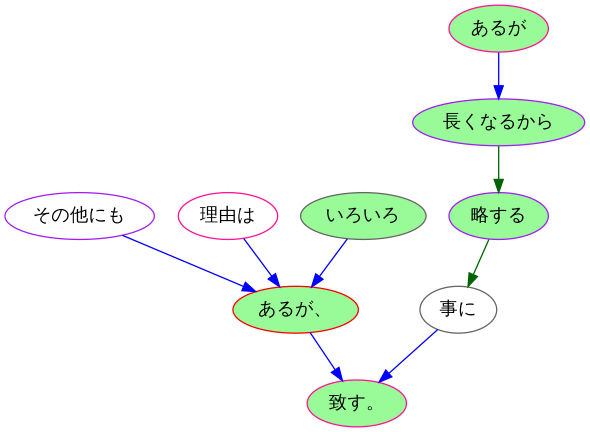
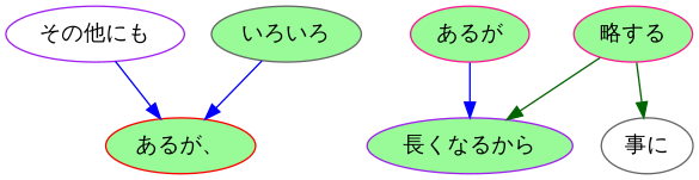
  digraph {
    fontname="DejaVu Serif"
    node [color=deeppink fillcolor=palegreen fontname="DejaVu Serif" style=filled]
    edge [color=blue fontname="DejaVu Serif"]
    n1 [color=purple fillcolor=white label="その他にも"]
    n2 [color=red label="あるが、"]
-   n3 [label="致す。"]
-   n4 [fillcolor=white label="理由は"]
    n5 [color=gray40 label="いろいろ"]
    n6 [label="あるが"]
    n7 [color=purple label="長くなるから"]
-   n8 [color=purple label="略する"]
+   n8 [label="略する"]
    n9 [color=gray40 fillcolor=white label="事に"]
    n1 -> n2
-   n2 -> n3
-   n4 -> n2
    n5 -> n2
    n6 -> n7
-   n7 -> n8 [color=darkgreen]
+   n8 -> n7 [color=darkgreen]
    n8 -> n9 [color=darkgreen]
-   n9 -> n3
  }
